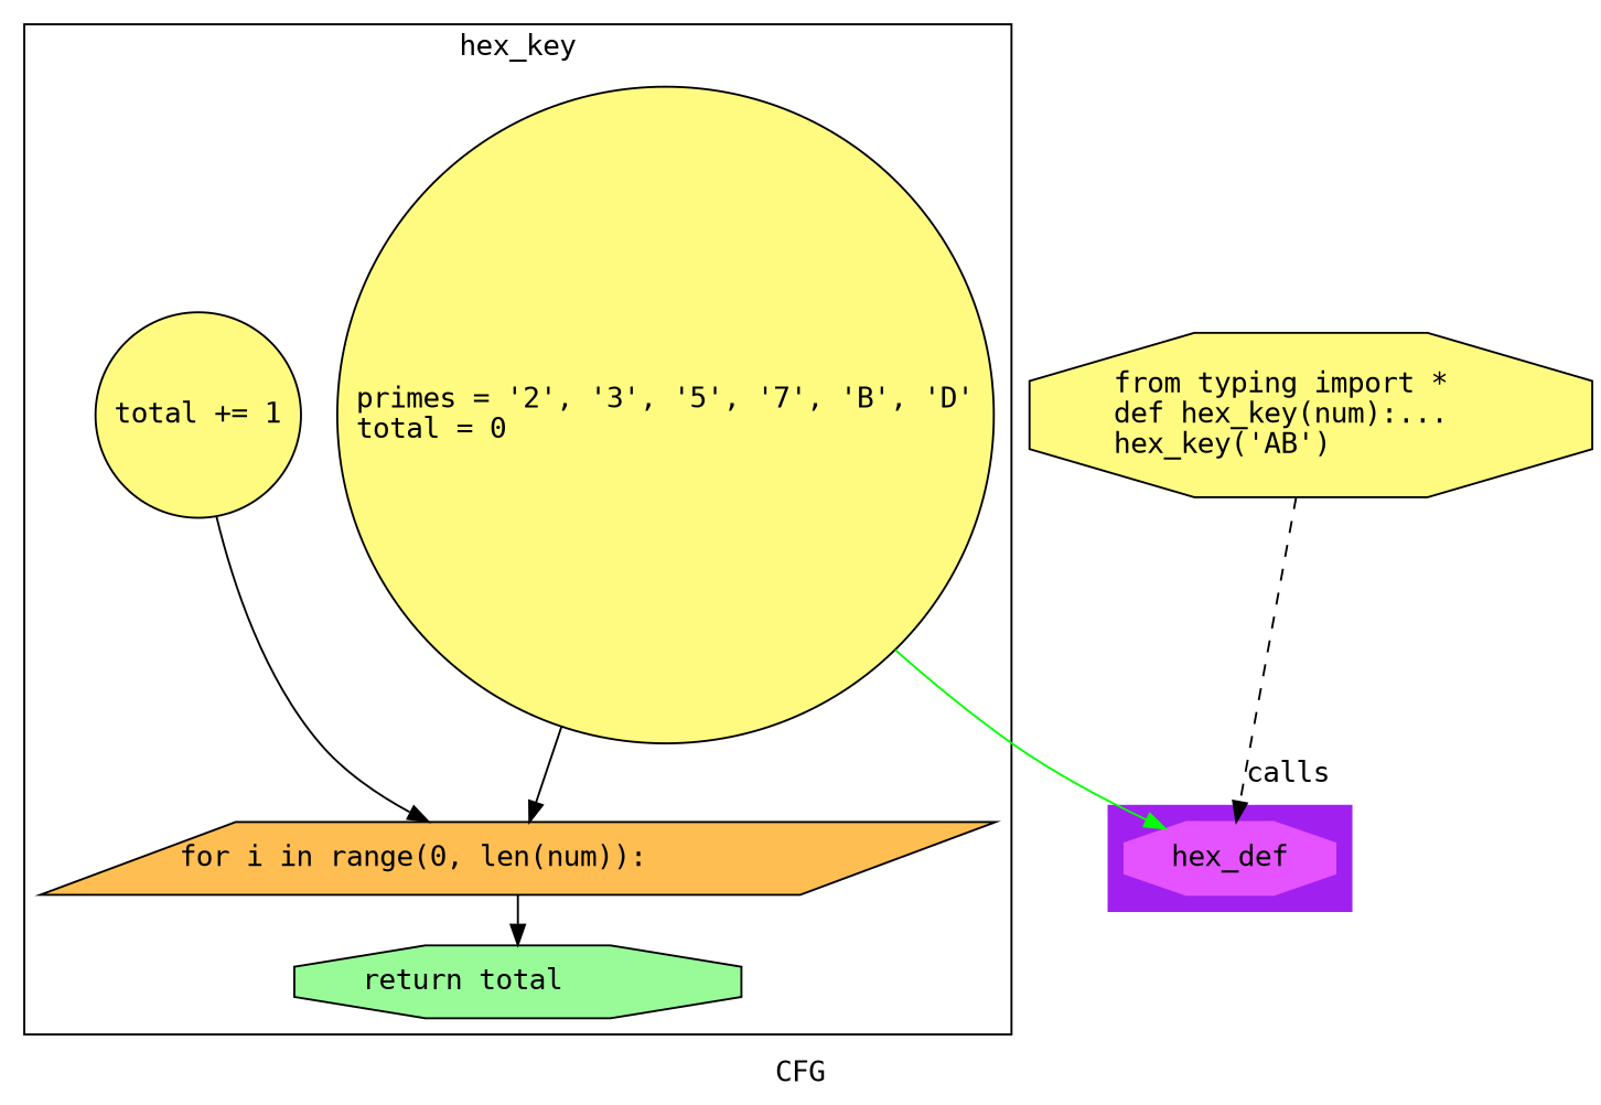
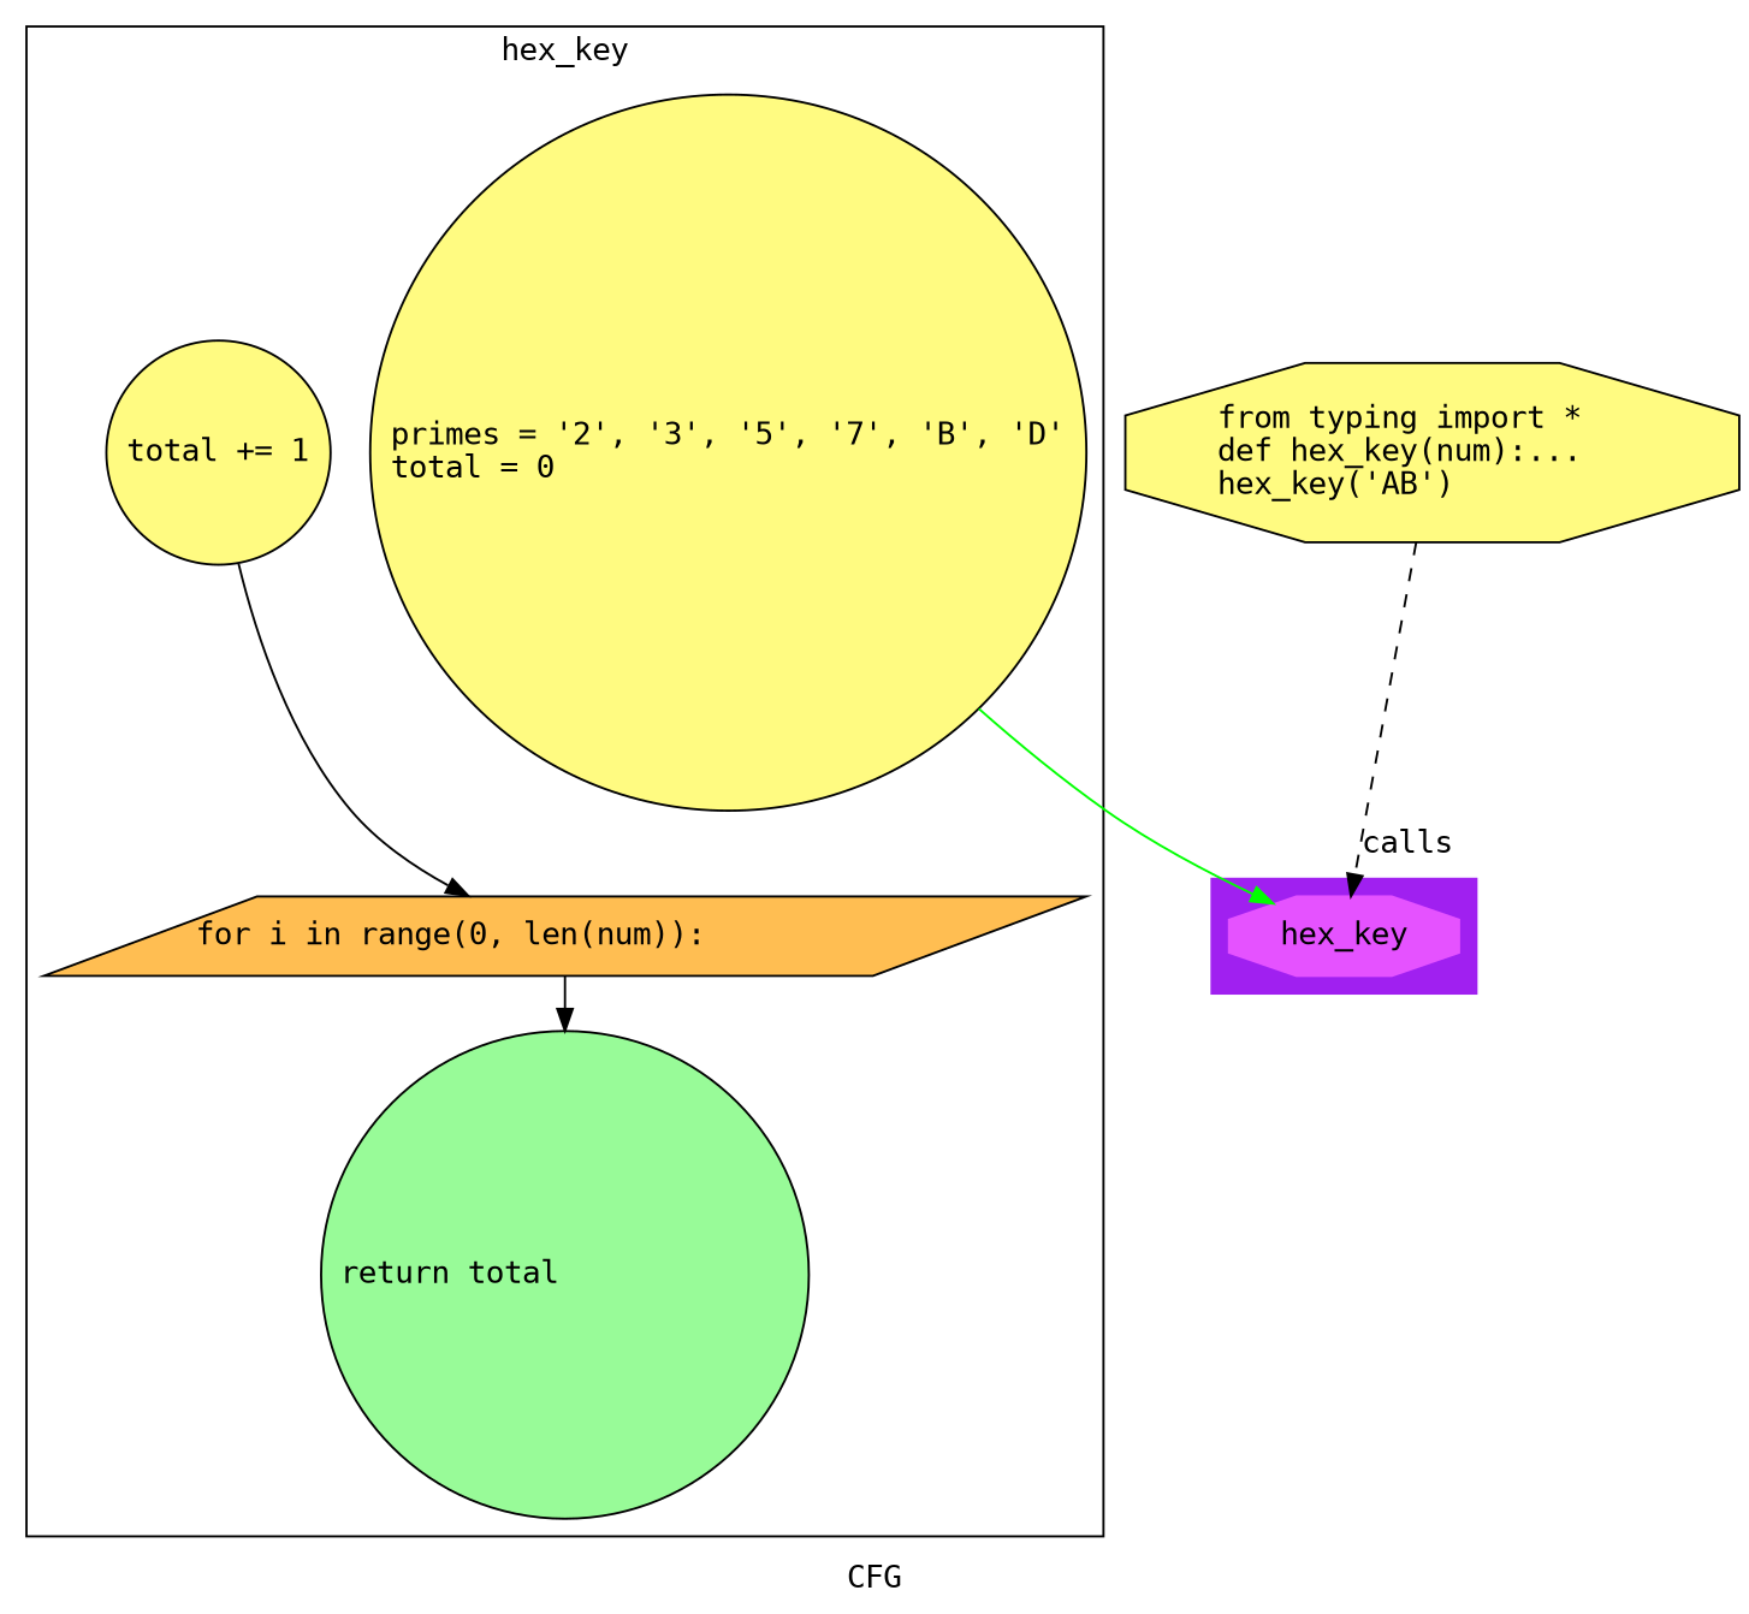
  digraph {
    compound=True
    fontname="DejaVu Sans Mono"
    label=CFG
    pack=False
    rankdir=TB
    ranksep=0.02
    node [fontname="DejaVu Sans Mono" shape=octagon style="filled,solid" fillcolor="#FFFB81"]
    edge [color=black fontname="DejaVu Sans Mono"]
-   n1 [color="#E552FF" height=0.5 label=hex_def linenum="[10]" style=filled width=1.0278 fillcolor=""]
+   n1 [color="#E552FF" height=0.5 label=hex_key linenum="[10]" style=filled width=1.0278 fillcolor=""]
    n2 [height=0.52778 label="primes = '2', '3', '5', '7', 'B', 'D'\ltotal = 0\l" linenum="[3, 4]" shape=circle width=4.4722]
    n3 [fillcolor="#FFBE52" height=0.5 label="for i in range(0, len(num)):\l" linenum="[5]" shape=parallelogram width=5.17]
-   n4 [fillcolor="#98fb98" height=0.5 label="return total\l" linenum="[8]" width=3.0706]
+   n4 [fillcolor="#98fb98" height=0.5 label="return total\l" linenum="[8]" shape=circle width=3.0706]
    n5 [height=0.5 label="total += 1\l" linenum="[7]" shape=circle width=1.375]
    n6 [height=0.73611 label="from typing import *\ldef hex_key(num):...\lhex_key('AB')\l" linenum="[1]" width=2.5278]
    subgraph cluster_1 {
      color=purple
      compound=true
      label=""
      shape=tab
      style=filled
      n1
    }
    subgraph cluster_2 {
      label=hex_key
      n2
      n3
      n4
      n5
      subgraph cluster_3 {
        color=purple
        compound=true
        label=""
        shape=tab
        style=filled
      }
    }
    n2 -> n1 [color=green]
-   n2 -> n3
    n3 -> n4
    n5 -> n3
    n6 -> n1 [label=calls style=dashed color=""]
  }
